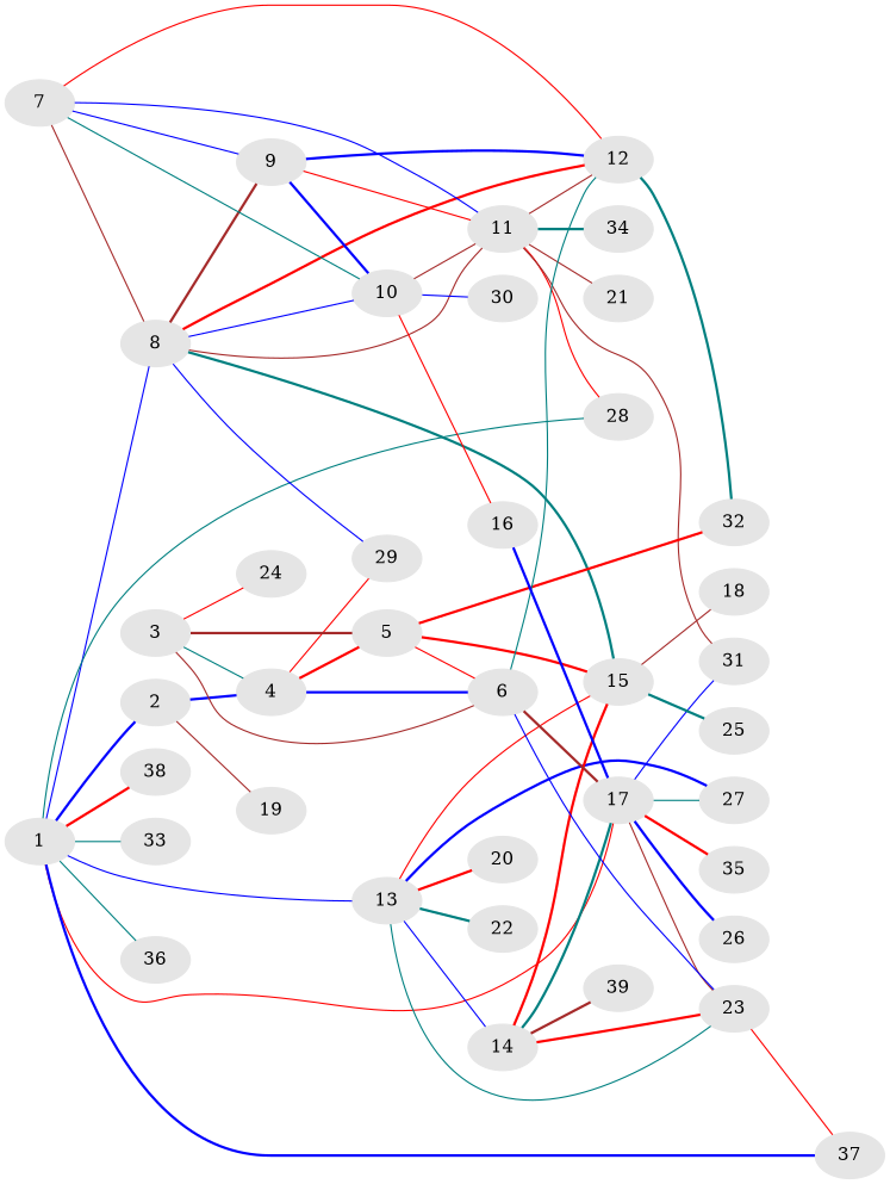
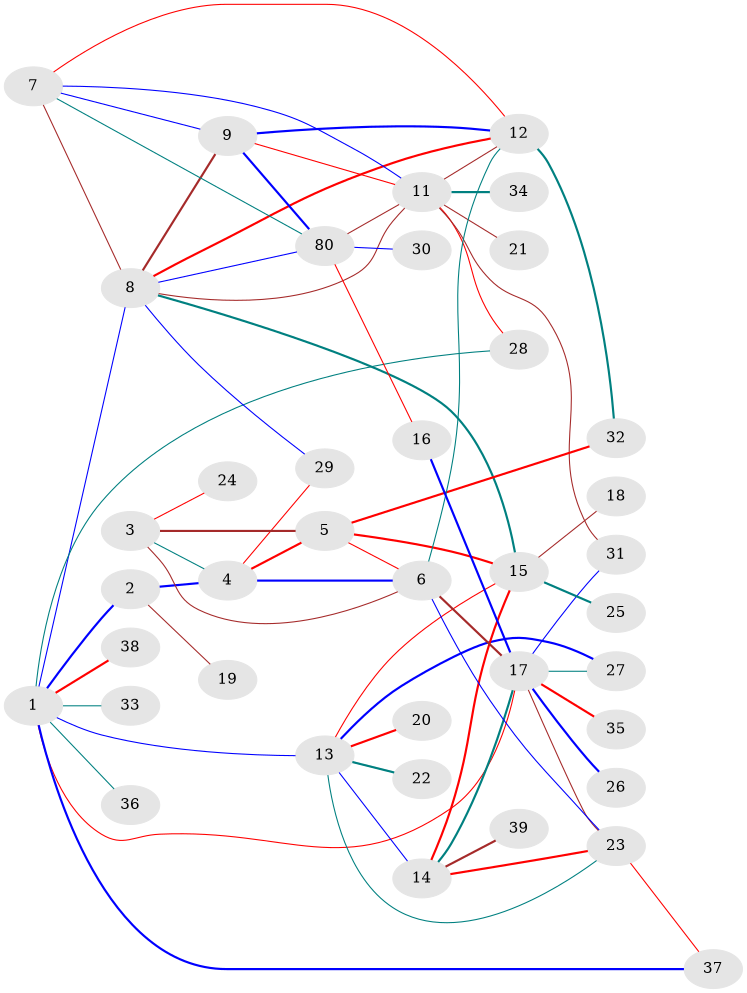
  graph {
    rankdir=LR
    node [color=gray90 style=filled]
    edge [color=blue style=solid weight=1.0]
    1
    2
    8
    13
    17
    28
    33
    36
    37
    38
    4
    19
    29
    15
    12
    9
-   10
+   10 [label=80]
    11
    23
    14
    20
    22
    27
    31
    26
    35
    5
    6
    3
    24
    32
    18
    25
    7
    16
    30
    21
    34
    39
    1 -- 2 [style=bold weight=5.0]
    1 -- 8
    1 -- 13
    1 -- 17 [color=red]
    1 -- 28 [color=teal]
    1 -- 33 [color=teal weight=2.0]
    1 -- 36 [color=teal weight=2.0]
    1 -- 37 [style=bold weight=4.0]
    1 -- 38 [color=red style=bold]
    2 -- 4 [style=bold]
    2 -- 19 [color=brown]
    8 -- 29
    8 -- 15 [color=teal style=bold]
    8 -- 12 [color=red style=bold]
    8 -- 9 [color=brown style=bold]
    8 -- 10
    8 -- 11 [color=brown]
    13 -- 15 [color=red weight=4.0]
    13 -- 23 [color=teal]
    13 -- 14 [weight=4.0]
    13 -- 20 [color=red style=bold]
    13 -- 22 [color=teal style=bold]
    13 -- 27 [style=bold]
    17 -- 23 [color=brown]
    17 -- 27 [color=teal weight=4.0]
    17 -- 31 [weight=6.0]
    17 -- 26 [style=bold]
    17 -- 35 [color=red style=bold]
    4 -- 29 [color=red]
    4 -- 5 [color=red style=bold]
    4 -- 6 [style=bold]
    15 -- 18 [color=brown]
    15 -- 25 [color=teal style=bold]
    12 -- 32 [color=teal style=bold]
    9 -- 12 [style=bold]
    9 -- 10 [style=bold]
    9 -- 11 [color=red]
    10 -- 11 [color=brown]
    10 -- 16 [color=red]
    10 -- 30
    11 -- 28 [color=red]
    11 -- 12 [color=brown]
    11 -- 31 [color=brown]
    11 -- 21 [color=brown]
    11 -- 34 [color=teal style=bold]
    23 -- 37 [color=red]
    14 -- 17 [color=teal style=bold]
    14 -- 15 [color=red style=bold]
    14 -- 23 [color=red style=bold]
    14 -- 39 [color=brown style=bold]
    5 -- 15 [color=red style=bold]
    5 -- 6 [color=red]
    5 -- 32 [color=red style=bold weight=2.0]
    6 -- 17 [color=brown style=bold]
    6 -- 12 [color=teal]
    6 -- 23 [weight=6.0]
    3 -- 4 [color=teal weight=3.0]
    3 -- 5 [color=brown style=bold weight=3.0]
    3 -- 6 [color=brown weight=3.0]
    3 -- 24 [color=red weight=4.0]
    7 -- 8 [color=brown]
    7 -- 12 [color=red]
    7 -- 9
    7 -- 10 [color=teal]
    7 -- 11 [weight=5.0]
    16 -- 17 [style=bold weight=5.0]
  }
